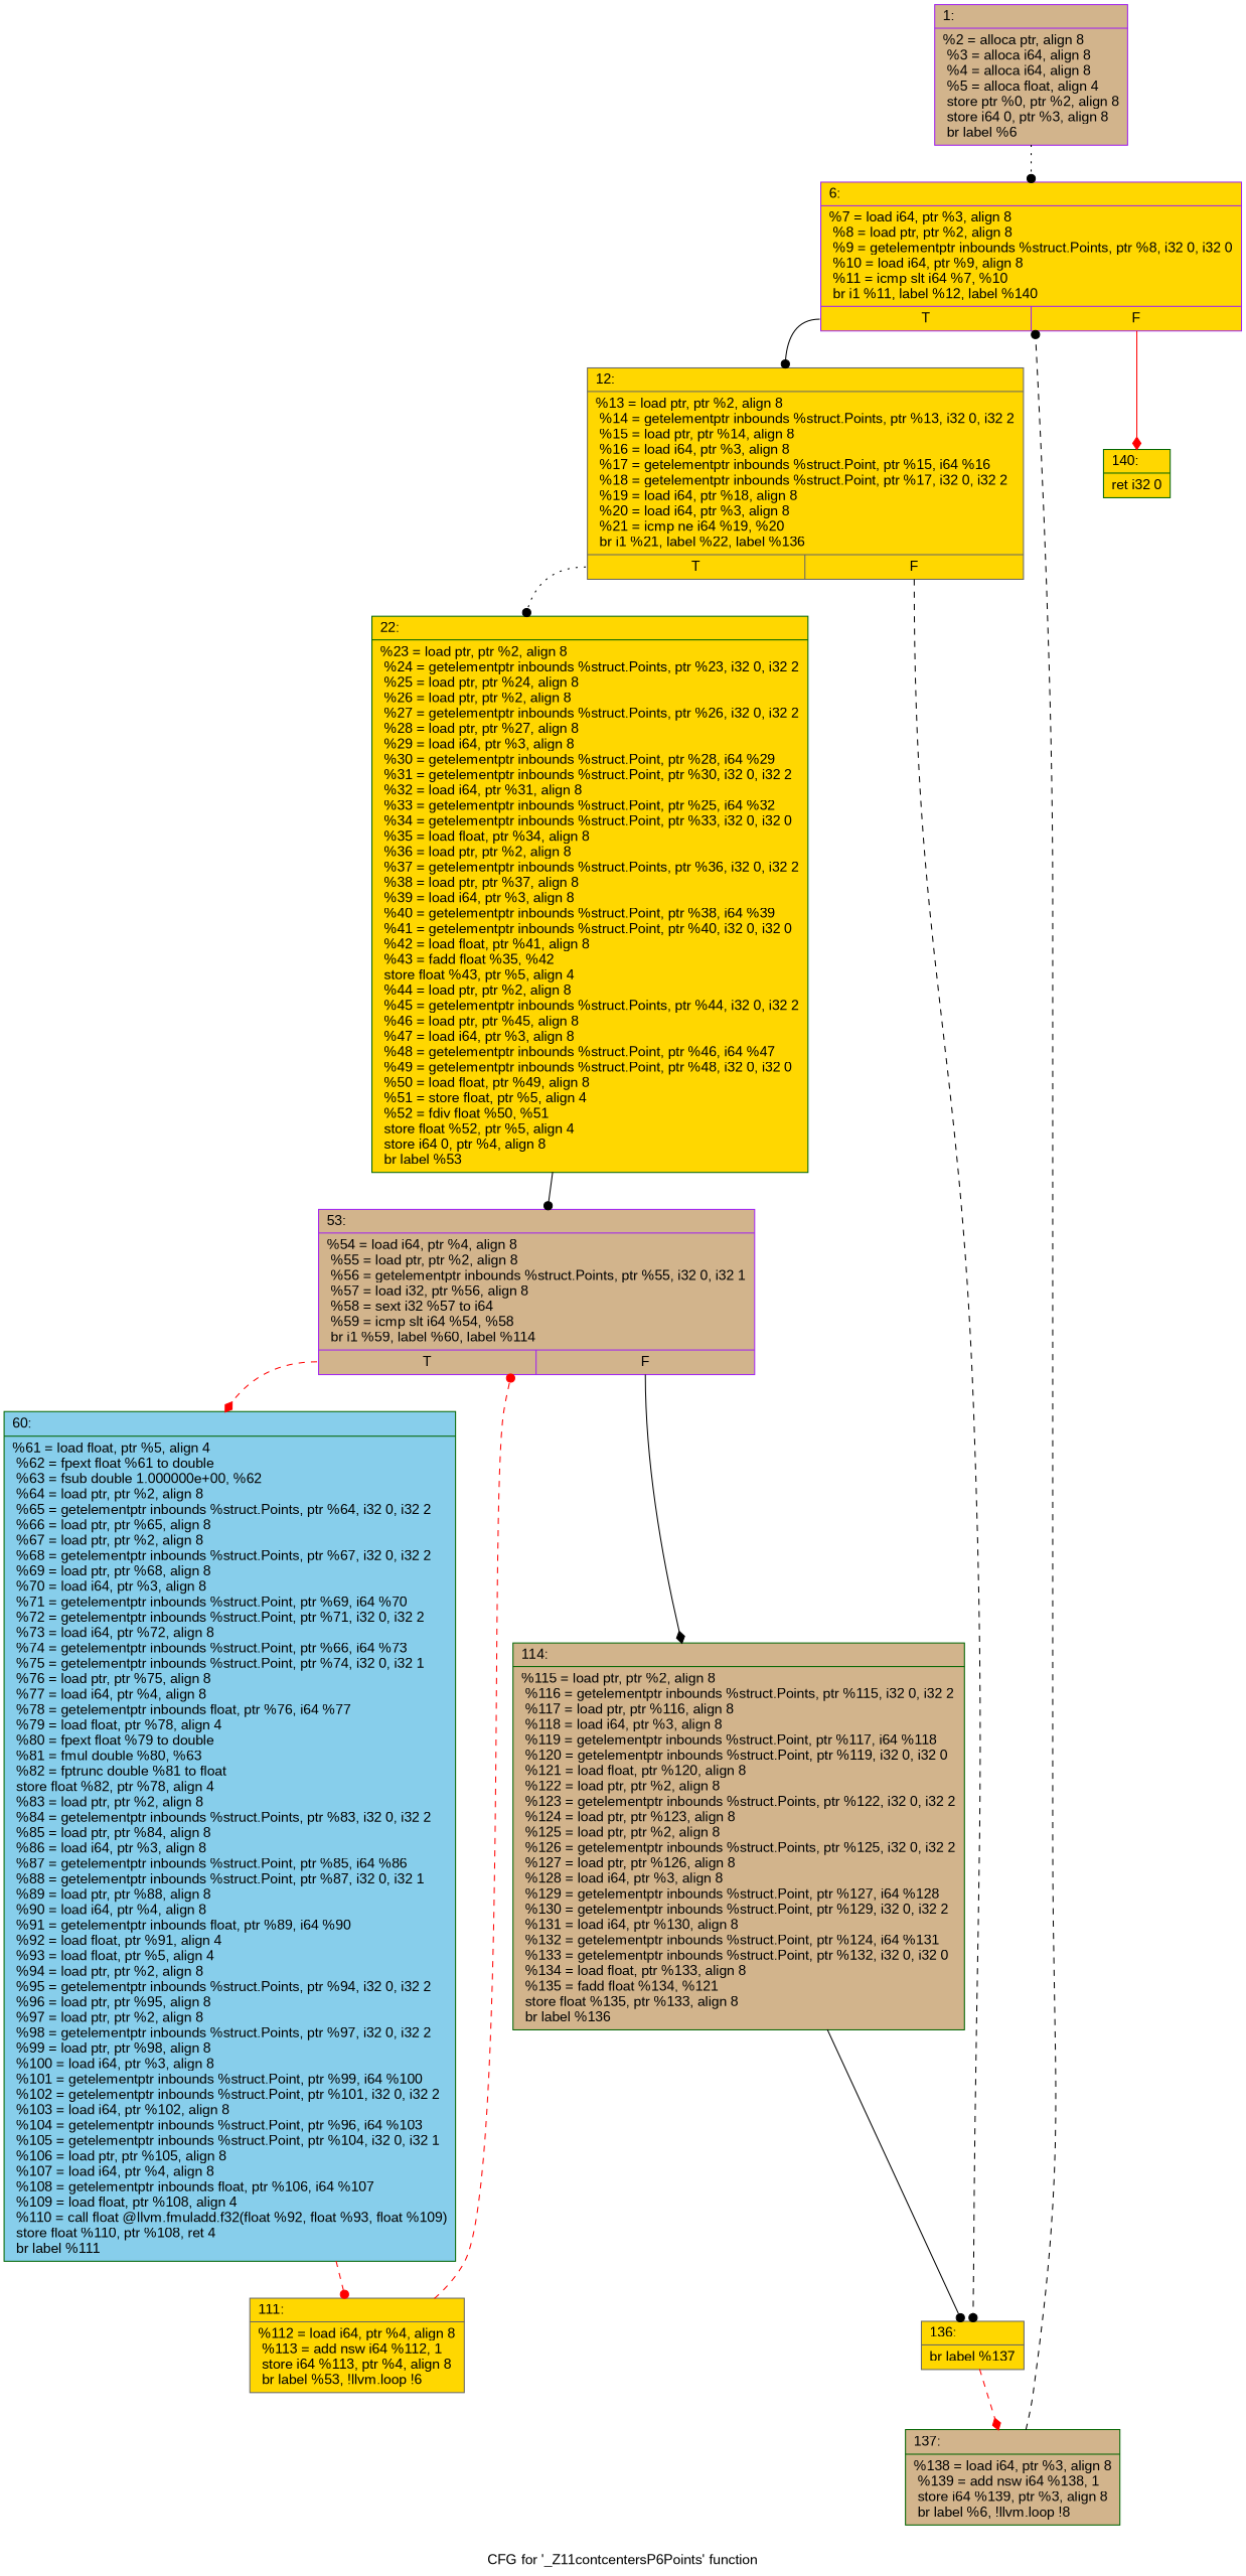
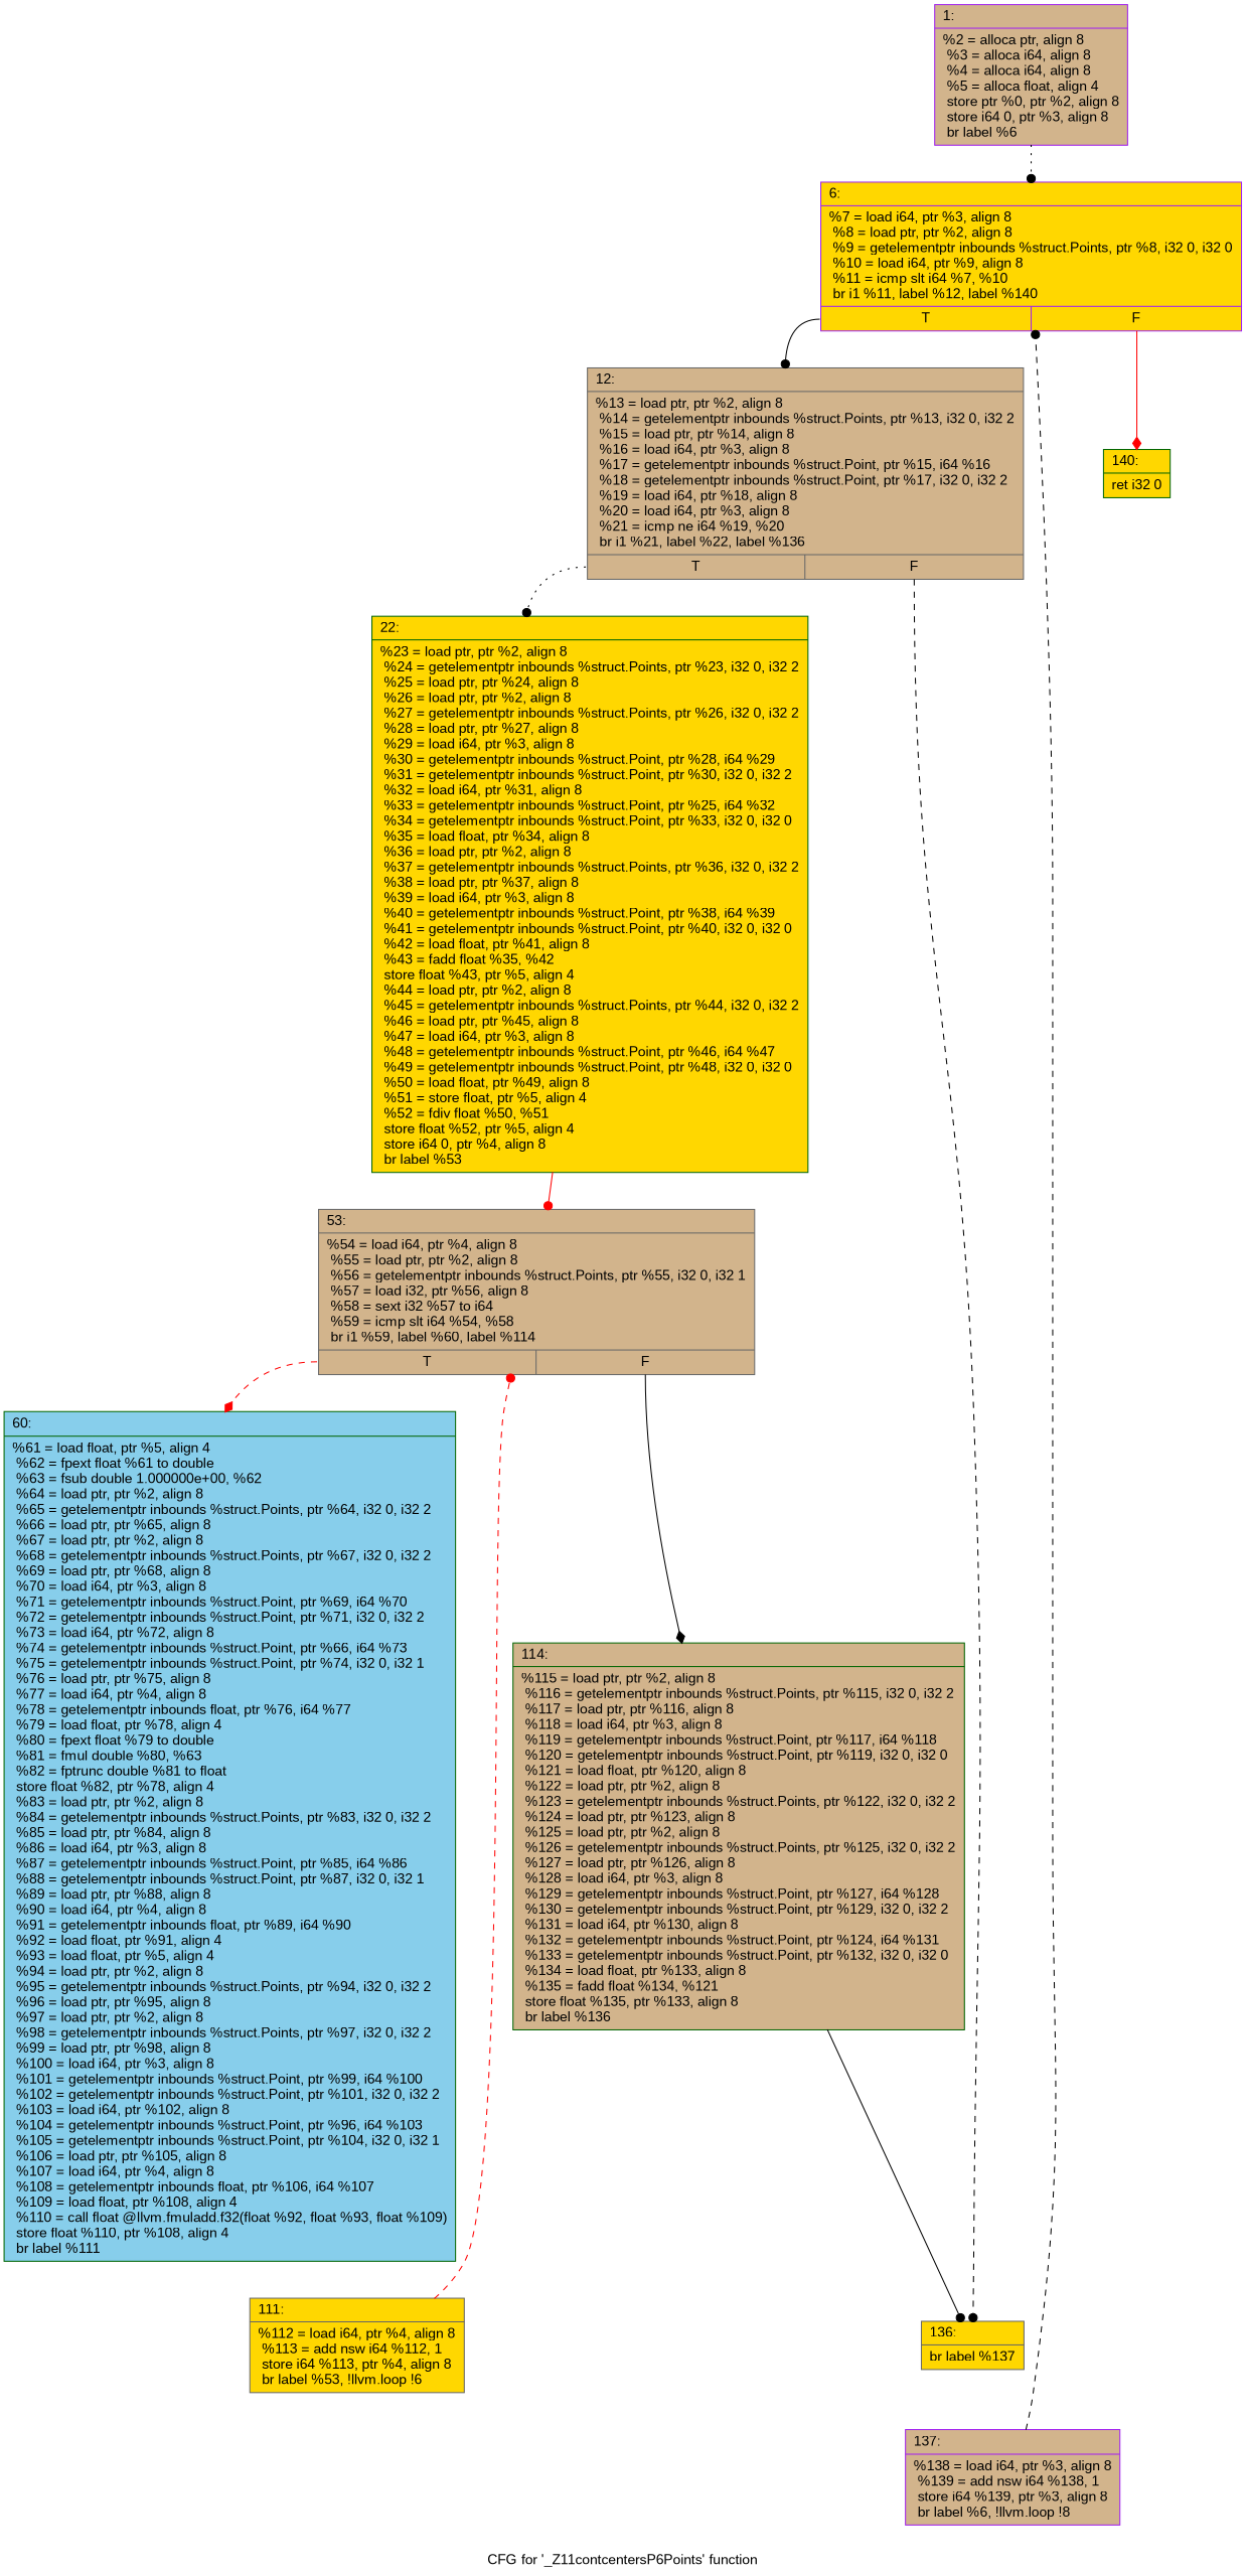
  digraph {
    fontname="Liberation Sans"
    label="CFG for '_Z11contcentersP6Points' function"
    node [color=gray40 fillcolor=gold fontname="Liberation Sans" shape=record style=filled]
    edge [arrowhead=dot color=black fontname="Liberation Sans" style=dashed]
    n1 [color=purple fillcolor=tan label="{1:\l|  %2 = alloca ptr, align 8\l  %3 = alloca i64, align 8\l  %4 = alloca i64, align 8\l  %5 = alloca float, align 4\l  store ptr %0, ptr %2, align 8\l  store i64 0, ptr %3, align 8\l  br label %6\l}"]
    n2 [color=purple label="{6:\l|  %7 = load i64, ptr %3, align 8\l  %8 = load ptr, ptr %2, align 8\l  %9 = getelementptr inbounds %struct.Points, ptr %8, i32 0, i32 0\l  %10 = load i64, ptr %9, align 8\l  %11 = icmp slt i64 %7, %10\l  br i1 %11, label %12, label %140\l|{<s0>T|<s1>F}}"]
-   n3 [label="{12:\l|  %13 = load ptr, ptr %2, align 8\l  %14 = getelementptr inbounds %struct.Points, ptr %13, i32 0, i32 2\l  %15 = load ptr, ptr %14, align 8\l  %16 = load i64, ptr %3, align 8\l  %17 = getelementptr inbounds %struct.Point, ptr %15, i64 %16\l  %18 = getelementptr inbounds %struct.Point, ptr %17, i32 0, i32 2\l  %19 = load i64, ptr %18, align 8\l  %20 = load i64, ptr %3, align 8\l  %21 = icmp ne i64 %19, %20\l  br i1 %21, label %22, label %136\l|{<s0>T|<s1>F}}"]
+   n3 [fillcolor=tan label="{12:\l|  %13 = load ptr, ptr %2, align 8\l  %14 = getelementptr inbounds %struct.Points, ptr %13, i32 0, i32 2\l  %15 = load ptr, ptr %14, align 8\l  %16 = load i64, ptr %3, align 8\l  %17 = getelementptr inbounds %struct.Point, ptr %15, i64 %16\l  %18 = getelementptr inbounds %struct.Point, ptr %17, i32 0, i32 2\l  %19 = load i64, ptr %18, align 8\l  %20 = load i64, ptr %3, align 8\l  %21 = icmp ne i64 %19, %20\l  br i1 %21, label %22, label %136\l|{<s0>T|<s1>F}}"]
    n4 [color=darkgreen label="{140:\l|  ret i32 0\l}"]
    n5 [color=darkgreen label="{22:\l|  %23 = load ptr, ptr %2, align 8\l  %24 = getelementptr inbounds %struct.Points, ptr %23, i32 0, i32 2\l  %25 = load ptr, ptr %24, align 8\l  %26 = load ptr, ptr %2, align 8\l  %27 = getelementptr inbounds %struct.Points, ptr %26, i32 0, i32 2\l  %28 = load ptr, ptr %27, align 8\l  %29 = load i64, ptr %3, align 8\l  %30 = getelementptr inbounds %struct.Point, ptr %28, i64 %29\l  %31 = getelementptr inbounds %struct.Point, ptr %30, i32 0, i32 2\l  %32 = load i64, ptr %31, align 8\l  %33 = getelementptr inbounds %struct.Point, ptr %25, i64 %32\l  %34 = getelementptr inbounds %struct.Point, ptr %33, i32 0, i32 0\l  %35 = load float, ptr %34, align 8\l  %36 = load ptr, ptr %2, align 8\l  %37 = getelementptr inbounds %struct.Points, ptr %36, i32 0, i32 2\l  %38 = load ptr, ptr %37, align 8\l  %39 = load i64, ptr %3, align 8\l  %40 = getelementptr inbounds %struct.Point, ptr %38, i64 %39\l  %41 = getelementptr inbounds %struct.Point, ptr %40, i32 0, i32 0\l  %42 = load float, ptr %41, align 8\l  %43 = fadd float %35, %42\l  store float %43, ptr %5, align 4\l  %44 = load ptr, ptr %2, align 8\l  %45 = getelementptr inbounds %struct.Points, ptr %44, i32 0, i32 2\l  %46 = load ptr, ptr %45, align 8\l  %47 = load i64, ptr %3, align 8\l  %48 = getelementptr inbounds %struct.Point, ptr %46, i64 %47\l  %49 = getelementptr inbounds %struct.Point, ptr %48, i32 0, i32 0\l  %50 = load float, ptr %49, align 8\l  %51 = store float, ptr %5, align 4\l  %52 = fdiv float %50, %51\l  store float %52, ptr %5, align 4\l  store i64 0, ptr %4, align 8\l  br label %53\l}"]
    n6 [label="{136:\l|  br label %137\l}"]
-   n7 [color=purple fillcolor=tan label="{53:\l|  %54 = load i64, ptr %4, align 8\l  %55 = load ptr, ptr %2, align 8\l  %56 = getelementptr inbounds %struct.Points, ptr %55, i32 0, i32 1\l  %57 = load i32, ptr %56, align 8\l  %58 = sext i32 %57 to i64\l  %59 = icmp slt i64 %54, %58\l  br i1 %59, label %60, label %114\l|{<s0>T|<s1>F}}"]
-   n8 [color=darkgreen fillcolor=tan label="{137:\l|  %138 = load i64, ptr %3, align 8\l  %139 = add nsw i64 %138, 1\l  store i64 %139, ptr %3, align 8\l  br label %6, !llvm.loop !8\l}"]
-   n9 [color=darkgreen fillcolor=skyblue label="{60:\l|  %61 = load float, ptr %5, align 4\l  %62 = fpext float %61 to double\l  %63 = fsub double 1.000000e+00, %62\l  %64 = load ptr, ptr %2, align 8\l  %65 = getelementptr inbounds %struct.Points, ptr %64, i32 0, i32 2\l  %66 = load ptr, ptr %65, align 8\l  %67 = load ptr, ptr %2, align 8\l  %68 = getelementptr inbounds %struct.Points, ptr %67, i32 0, i32 2\l  %69 = load ptr, ptr %68, align 8\l  %70 = load i64, ptr %3, align 8\l  %71 = getelementptr inbounds %struct.Point, ptr %69, i64 %70\l  %72 = getelementptr inbounds %struct.Point, ptr %71, i32 0, i32 2\l  %73 = load i64, ptr %72, align 8\l  %74 = getelementptr inbounds %struct.Point, ptr %66, i64 %73\l  %75 = getelementptr inbounds %struct.Point, ptr %74, i32 0, i32 1\l  %76 = load ptr, ptr %75, align 8\l  %77 = load i64, ptr %4, align 8\l  %78 = getelementptr inbounds float, ptr %76, i64 %77\l  %79 = load float, ptr %78, align 4\l  %80 = fpext float %79 to double\l  %81 = fmul double %80, %63\l  %82 = fptrunc double %81 to float\l  store float %82, ptr %78, align 4\l  %83 = load ptr, ptr %2, align 8\l  %84 = getelementptr inbounds %struct.Points, ptr %83, i32 0, i32 2\l  %85 = load ptr, ptr %84, align 8\l  %86 = load i64, ptr %3, align 8\l  %87 = getelementptr inbounds %struct.Point, ptr %85, i64 %86\l  %88 = getelementptr inbounds %struct.Point, ptr %87, i32 0, i32 1\l  %89 = load ptr, ptr %88, align 8\l  %90 = load i64, ptr %4, align 8\l  %91 = getelementptr inbounds float, ptr %89, i64 %90\l  %92 = load float, ptr %91, align 4\l  %93 = load float, ptr %5, align 4\l  %94 = load ptr, ptr %2, align 8\l  %95 = getelementptr inbounds %struct.Points, ptr %94, i32 0, i32 2\l  %96 = load ptr, ptr %95, align 8\l  %97 = load ptr, ptr %2, align 8\l  %98 = getelementptr inbounds %struct.Points, ptr %97, i32 0, i32 2\l  %99 = load ptr, ptr %98, align 8\l  %100 = load i64, ptr %3, align 8\l  %101 = getelementptr inbounds %struct.Point, ptr %99, i64 %100\l  %102 = getelementptr inbounds %struct.Point, ptr %101, i32 0, i32 2\l  %103 = load i64, ptr %102, align 8\l  %104 = getelementptr inbounds %struct.Point, ptr %96, i64 %103\l  %105 = getelementptr inbounds %struct.Point, ptr %104, i32 0, i32 1\l  %106 = load ptr, ptr %105, align 8\l  %107 = load i64, ptr %4, align 8\l  %108 = getelementptr inbounds float, ptr %106, i64 %107\l  %109 = load float, ptr %108, align 4\l  %110 = call float @llvm.fmuladd.f32(float %92, float %93, float %109)\l  store float %110, ptr %108, ret 4\l  br label %111\l}"]
+   n7 [fillcolor=tan label="{53:\l|  %54 = load i64, ptr %4, align 8\l  %55 = load ptr, ptr %2, align 8\l  %56 = getelementptr inbounds %struct.Points, ptr %55, i32 0, i32 1\l  %57 = load i32, ptr %56, align 8\l  %58 = sext i32 %57 to i64\l  %59 = icmp slt i64 %54, %58\l  br i1 %59, label %60, label %114\l|{<s0>T|<s1>F}}"]
+   n8 [color=purple fillcolor=tan label="{137:\l|  %138 = load i64, ptr %3, align 8\l  %139 = add nsw i64 %138, 1\l  store i64 %139, ptr %3, align 8\l  br label %6, !llvm.loop !8\l}"]
+   n9 [color=darkgreen fillcolor=skyblue label="{60:\l|  %61 = load float, ptr %5, align 4\l  %62 = fpext float %61 to double\l  %63 = fsub double 1.000000e+00, %62\l  %64 = load ptr, ptr %2, align 8\l  %65 = getelementptr inbounds %struct.Points, ptr %64, i32 0, i32 2\l  %66 = load ptr, ptr %65, align 8\l  %67 = load ptr, ptr %2, align 8\l  %68 = getelementptr inbounds %struct.Points, ptr %67, i32 0, i32 2\l  %69 = load ptr, ptr %68, align 8\l  %70 = load i64, ptr %3, align 8\l  %71 = getelementptr inbounds %struct.Point, ptr %69, i64 %70\l  %72 = getelementptr inbounds %struct.Point, ptr %71, i32 0, i32 2\l  %73 = load i64, ptr %72, align 8\l  %74 = getelementptr inbounds %struct.Point, ptr %66, i64 %73\l  %75 = getelementptr inbounds %struct.Point, ptr %74, i32 0, i32 1\l  %76 = load ptr, ptr %75, align 8\l  %77 = load i64, ptr %4, align 8\l  %78 = getelementptr inbounds float, ptr %76, i64 %77\l  %79 = load float, ptr %78, align 4\l  %80 = fpext float %79 to double\l  %81 = fmul double %80, %63\l  %82 = fptrunc double %81 to float\l  store float %82, ptr %78, align 4\l  %83 = load ptr, ptr %2, align 8\l  %84 = getelementptr inbounds %struct.Points, ptr %83, i32 0, i32 2\l  %85 = load ptr, ptr %84, align 8\l  %86 = load i64, ptr %3, align 8\l  %87 = getelementptr inbounds %struct.Point, ptr %85, i64 %86\l  %88 = getelementptr inbounds %struct.Point, ptr %87, i32 0, i32 1\l  %89 = load ptr, ptr %88, align 8\l  %90 = load i64, ptr %4, align 8\l  %91 = getelementptr inbounds float, ptr %89, i64 %90\l  %92 = load float, ptr %91, align 4\l  %93 = load float, ptr %5, align 4\l  %94 = load ptr, ptr %2, align 8\l  %95 = getelementptr inbounds %struct.Points, ptr %94, i32 0, i32 2\l  %96 = load ptr, ptr %95, align 8\l  %97 = load ptr, ptr %2, align 8\l  %98 = getelementptr inbounds %struct.Points, ptr %97, i32 0, i32 2\l  %99 = load ptr, ptr %98, align 8\l  %100 = load i64, ptr %3, align 8\l  %101 = getelementptr inbounds %struct.Point, ptr %99, i64 %100\l  %102 = getelementptr inbounds %struct.Point, ptr %101, i32 0, i32 2\l  %103 = load i64, ptr %102, align 8\l  %104 = getelementptr inbounds %struct.Point, ptr %96, i64 %103\l  %105 = getelementptr inbounds %struct.Point, ptr %104, i32 0, i32 1\l  %106 = load ptr, ptr %105, align 8\l  %107 = load i64, ptr %4, align 8\l  %108 = getelementptr inbounds float, ptr %106, i64 %107\l  %109 = load float, ptr %108, align 4\l  %110 = call float @llvm.fmuladd.f32(float %92, float %93, float %109)\l  store float %110, ptr %108, align 4\l  br label %111\l}"]
    n10 [color=darkgreen fillcolor=tan label="{114:\l|  %115 = load ptr, ptr %2, align 8\l  %116 = getelementptr inbounds %struct.Points, ptr %115, i32 0, i32 2\l  %117 = load ptr, ptr %116, align 8\l  %118 = load i64, ptr %3, align 8\l  %119 = getelementptr inbounds %struct.Point, ptr %117, i64 %118\l  %120 = getelementptr inbounds %struct.Point, ptr %119, i32 0, i32 0\l  %121 = load float, ptr %120, align 8\l  %122 = load ptr, ptr %2, align 8\l  %123 = getelementptr inbounds %struct.Points, ptr %122, i32 0, i32 2\l  %124 = load ptr, ptr %123, align 8\l  %125 = load ptr, ptr %2, align 8\l  %126 = getelementptr inbounds %struct.Points, ptr %125, i32 0, i32 2\l  %127 = load ptr, ptr %126, align 8\l  %128 = load i64, ptr %3, align 8\l  %129 = getelementptr inbounds %struct.Point, ptr %127, i64 %128\l  %130 = getelementptr inbounds %struct.Point, ptr %129, i32 0, i32 2\l  %131 = load i64, ptr %130, align 8\l  %132 = getelementptr inbounds %struct.Point, ptr %124, i64 %131\l  %133 = getelementptr inbounds %struct.Point, ptr %132, i32 0, i32 0\l  %134 = load float, ptr %133, align 8\l  %135 = fadd float %134, %121\l  store float %135, ptr %133, align 8\l  br label %136\l}"]
    n11 [label="{111:\l|  %112 = load i64, ptr %4, align 8\l  %113 = add nsw i64 %112, 1\l  store i64 %113, ptr %4, align 8\l  br label %53, !llvm.loop !6\l}"]
    n1 -> n2 [style=dotted]
    n2 -> n3 [style=solid tailport=s0]
    n2 -> n4 [arrowhead=diamond color=red style=solid tailport=s1]
    n3 -> n5 [style=dotted tailport=s0]
    n3 -> n6 [tailport=s1]
-   n5 -> n7 [style=solid]
-   n6 -> n8 [arrowhead=diamond color=red]
+   n5 -> n7 [color=red style=solid]
    n7 -> n9 [arrowhead=diamond color=red tailport=s0]
    n7 -> n10 [arrowhead=diamond style=solid tailport=s1]
    n8 -> n2
-   n9 -> n11 [color=red]
    n10 -> n6 [style=solid]
    n11 -> n7 [color=red]
  }
